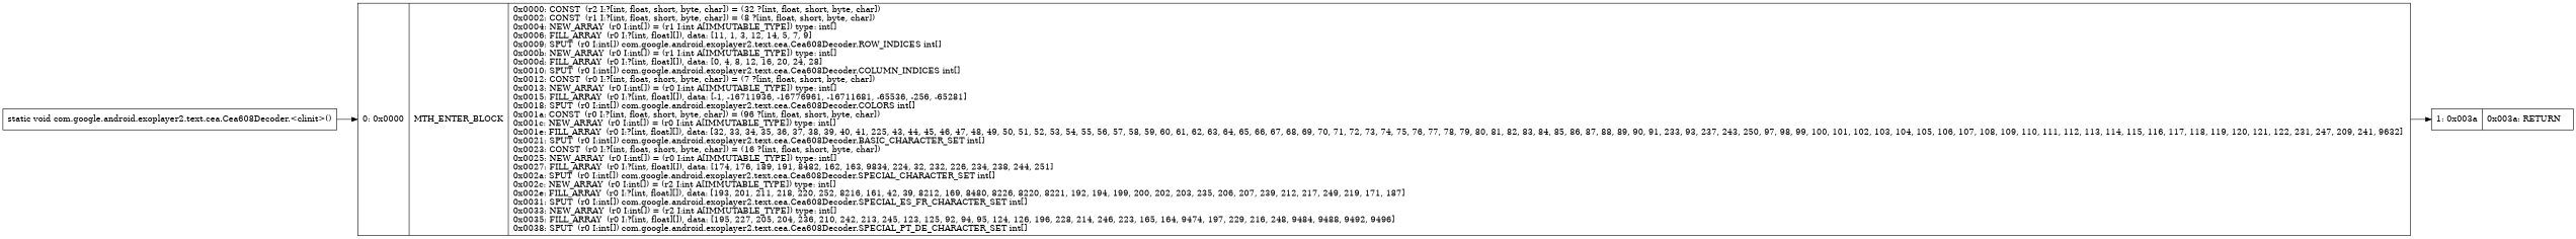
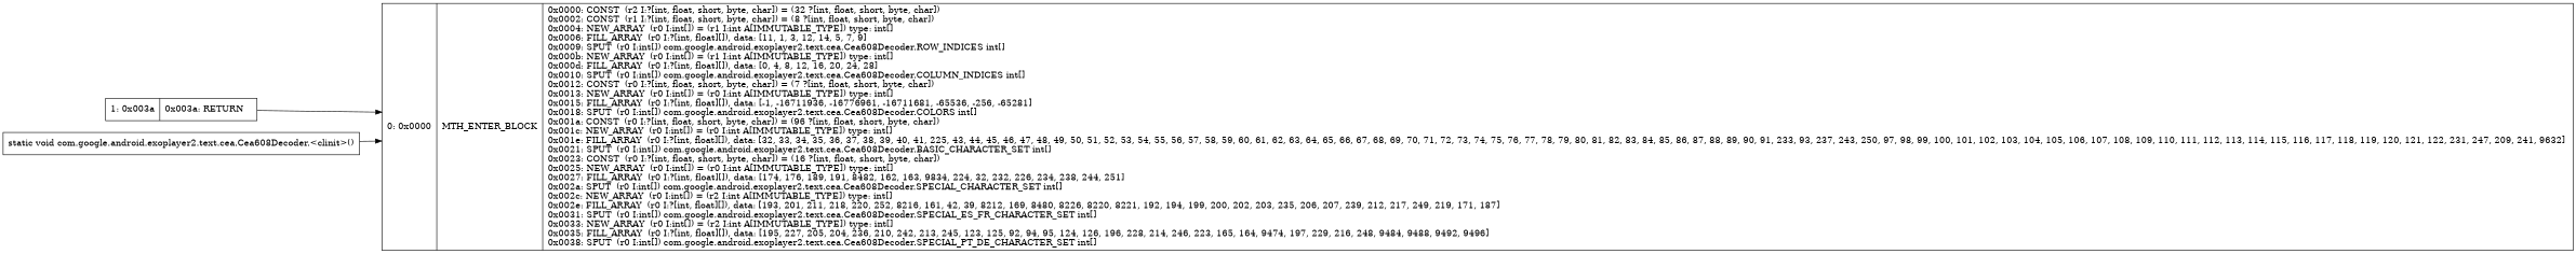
  digraph {
    rankdir=LR
    node [shape=record]
    n1 [label="{0\:\ 0x0000|MTH_ENTER_BLOCK\l|0x0000: CONST  (r2 I:?[int, float, short, byte, char]) = (32 ?[int, float, short, byte, char]) \l0x0002: CONST  (r1 I:?[int, float, short, byte, char]) = (8 ?[int, float, short, byte, char]) \l0x0004: NEW_ARRAY  (r0 I:int[]) = (r1 I:int A[IMMUTABLE_TYPE]) type: int[] \l0x0006: FILL_ARRAY  (r0 I:?[int, float][]), data: [11, 1, 3, 12, 14, 5, 7, 9] \l0x0009: SPUT  (r0 I:int[]) com.google.android.exoplayer2.text.cea.Cea608Decoder.ROW_INDICES int[] \l0x000b: NEW_ARRAY  (r0 I:int[]) = (r1 I:int A[IMMUTABLE_TYPE]) type: int[] \l0x000d: FILL_ARRAY  (r0 I:?[int, float][]), data: [0, 4, 8, 12, 16, 20, 24, 28] \l0x0010: SPUT  (r0 I:int[]) com.google.android.exoplayer2.text.cea.Cea608Decoder.COLUMN_INDICES int[] \l0x0012: CONST  (r0 I:?[int, float, short, byte, char]) = (7 ?[int, float, short, byte, char]) \l0x0013: NEW_ARRAY  (r0 I:int[]) = (r0 I:int A[IMMUTABLE_TYPE]) type: int[] \l0x0015: FILL_ARRAY  (r0 I:?[int, float][]), data: [\-1, \-16711936, \-16776961, \-16711681, \-65536, \-256, \-65281] \l0x0018: SPUT  (r0 I:int[]) com.google.android.exoplayer2.text.cea.Cea608Decoder.COLORS int[] \l0x001a: CONST  (r0 I:?[int, float, short, byte, char]) = (96 ?[int, float, short, byte, char]) \l0x001c: NEW_ARRAY  (r0 I:int[]) = (r0 I:int A[IMMUTABLE_TYPE]) type: int[] \l0x001e: FILL_ARRAY  (r0 I:?[int, float][]), data: [32, 33, 34, 35, 36, 37, 38, 39, 40, 41, 225, 43, 44, 45, 46, 47, 48, 49, 50, 51, 52, 53, 54, 55, 56, 57, 58, 59, 60, 61, 62, 63, 64, 65, 66, 67, 68, 69, 70, 71, 72, 73, 74, 75, 76, 77, 78, 79, 80, 81, 82, 83, 84, 85, 86, 87, 88, 89, 90, 91, 233, 93, 237, 243, 250, 97, 98, 99, 100, 101, 102, 103, 104, 105, 106, 107, 108, 109, 110, 111, 112, 113, 114, 115, 116, 117, 118, 119, 120, 121, 122, 231, 247, 209, 241, 9632] \l0x0021: SPUT  (r0 I:int[]) com.google.android.exoplayer2.text.cea.Cea608Decoder.BASIC_CHARACTER_SET int[] \l0x0023: CONST  (r0 I:?[int, float, short, byte, char]) = (16 ?[int, float, short, byte, char]) \l0x0025: NEW_ARRAY  (r0 I:int[]) = (r0 I:int A[IMMUTABLE_TYPE]) type: int[] \l0x0027: FILL_ARRAY  (r0 I:?[int, float][]), data: [174, 176, 189, 191, 8482, 162, 163, 9834, 224, 32, 232, 226, 234, 238, 244, 251] \l0x002a: SPUT  (r0 I:int[]) com.google.android.exoplayer2.text.cea.Cea608Decoder.SPECIAL_CHARACTER_SET int[] \l0x002c: NEW_ARRAY  (r0 I:int[]) = (r2 I:int A[IMMUTABLE_TYPE]) type: int[] \l0x002e: FILL_ARRAY  (r0 I:?[int, float][]), data: [193, 201, 211, 218, 220, 252, 8216, 161, 42, 39, 8212, 169, 8480, 8226, 8220, 8221, 192, 194, 199, 200, 202, 203, 235, 206, 207, 239, 212, 217, 249, 219, 171, 187] \l0x0031: SPUT  (r0 I:int[]) com.google.android.exoplayer2.text.cea.Cea608Decoder.SPECIAL_ES_FR_CHARACTER_SET int[] \l0x0033: NEW_ARRAY  (r0 I:int[]) = (r2 I:int A[IMMUTABLE_TYPE]) type: int[] \l0x0035: FILL_ARRAY  (r0 I:?[int, float][]), data: [195, 227, 205, 204, 236, 210, 242, 213, 245, 123, 125, 92, 94, 95, 124, 126, 196, 228, 214, 246, 223, 165, 164, 9474, 197, 229, 216, 248, 9484, 9488, 9492, 9496] \l0x0038: SPUT  (r0 I:int[]) com.google.android.exoplayer2.text.cea.Cea608Decoder.SPECIAL_PT_DE_CHARACTER_SET int[] \l}"]
    n2 [label="{1\:\ 0x003a|0x003a: RETURN   \l}"]
    n3 [label="{static void com.google.android.exoplayer2.text.cea.Cea608Decoder.\<clinit\>() }"]
-   n1 -> n2
+   n2 -> n1
    n3 -> n1
  }
